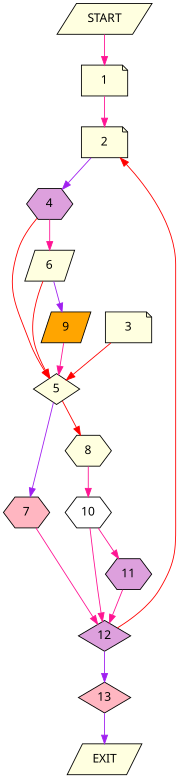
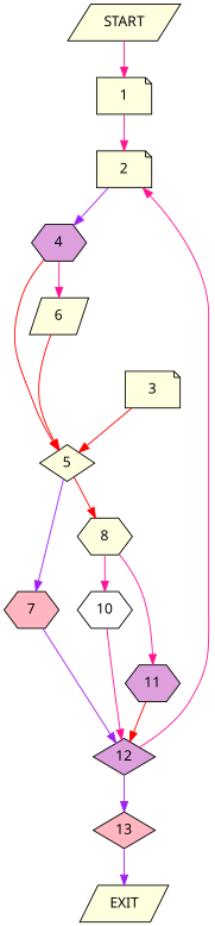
  digraph {
    fontname="Noto Sans"
    node [fillcolor=lightyellow fontname="Noto Sans" shape=hexagon style=filled]
    edge [color=deeppink fontname="Noto Sans"]
    n1 [label=START shape=parallelogram]
    1 [shape=note]
    2 [shape=note]
    n4 [label=EXIT shape=parallelogram]
    4 [fillcolor=plum]
    3 [shape=note]
    5 [shape=diamond]
    6 [shape=parallelogram]
    7 [fillcolor=lightpink]
    8
-   9 [fillcolor=orange shape=parallelogram]
    12 [fillcolor=plum shape=diamond]
    10 [fillcolor=white]
    11 [fillcolor=plum]
    13 [fillcolor=lightpink shape=diamond]
    n1 -> 1
    1 -> 2
    2 -> 4 [color=purple]
    4 -> 5 [color=red]
    4 -> 6
    3 -> 5 [color=red]
    5 -> 7 [color=purple]
    5 -> 8 [color=red]
    6 -> 5 [color=red]
-   6 -> 9 [color=purple]
-   7 -> 12
+   7 -> 12 [color=purple]
    8 -> 10
-   10 -> 11
-   9 -> 5
-   12 -> 2 [color=red]
+   8 -> 11
+   12 -> 2
    12 -> 13 [color=purple]
    10 -> 12
-   11 -> 12
+   11 -> 12 [color=red]
    13 -> n4 [color=purple]
  }
